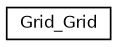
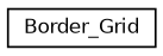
  digraph {
    rankdir=LR
-   n1 [color=black fillcolor=white fontname=Helvetica fontsize=10 height=0.2 label=Grid_Grid shape=record style=filled width=0.4]
+   n1 [color=black fillcolor=white fontname=Helvetica fontsize=10 height=0.2 label=Border_Grid shape=record style=filled width=0.4]
  }
